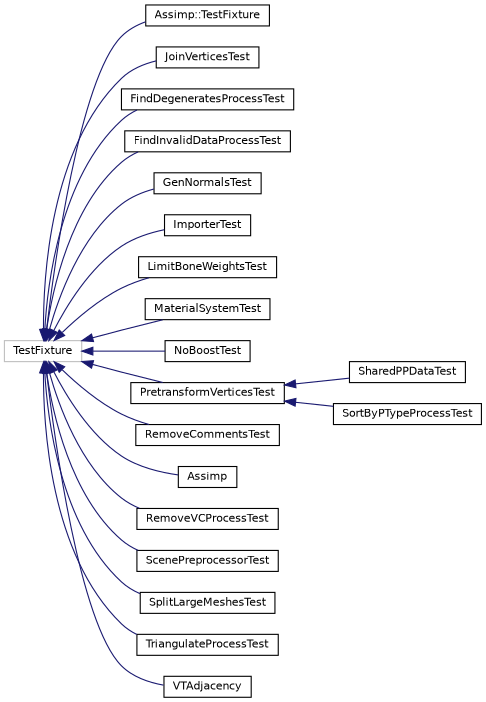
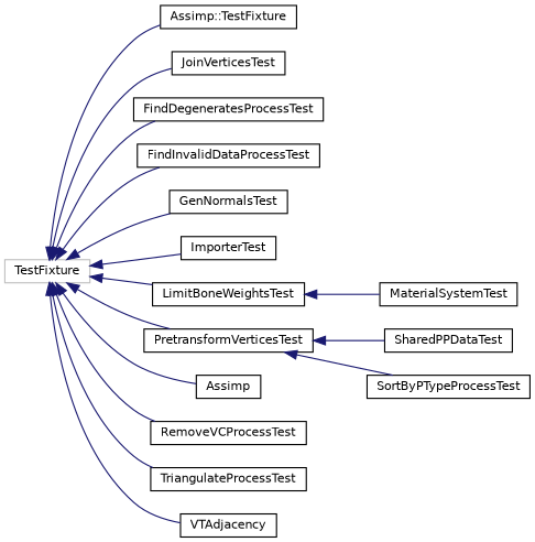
  digraph {
    rankdir=LR
    node [color=black fillcolor=white fontname=Helvetica fontsize=10 shape=record style=filled]
    edge [color=midnightblue dir=back fontname=Helvetica fontsize=10 labelfontname=Helvetica labelfontsize=10 style=solid]
    n1 [color=grey75 height=0.2 label=TestFixture width=0.4]
    n2 [height=0.2 label="Assimp::TestFixture" width=0.4]
    n3 [height=0.2 label=JoinVerticesTest width=0.4]
    n4 [height=0.2 label=FindDegeneratesProcessTest width=0.4]
    n5 [height=0.2 label=FindInvalidDataProcessTest width=0.4]
    n6 [height=0.2 label=GenNormalsTest width=0.4]
    n7 [height=0.2 label=ImporterTest width=0.4]
    n8 [height=0.2 label=LimitBoneWeightsTest width=0.4]
    n9 [height=0.2 label=MaterialSystemTest width=0.4]
-   n10 [height=0.2 label=NoBoostTest width=0.4]
    n11 [height=0.2 label=PretransformVerticesTest width=0.4]
-   n12 [height=0.2 label=RemoveCommentsTest width=0.4]
    n13 [height=0.2 label=Assimp width=0.4]
    n14 [height=0.2 label=RemoveVCProcessTest width=0.4]
-   n15 [height=0.2 label=ScenePreprocessorTest width=0.4]
-   n16 [height=0.2 label=SplitLargeMeshesTest width=0.4]
    n17 [height=0.2 label=TriangulateProcessTest width=0.4]
    n18 [height=0.2 label=VTAdjacency width=0.4]
    n19 [height=0.2 label=SharedPPDataTest width=0.4]
    n20 [height=0.2 label=SortByPTypeProcessTest width=0.4]
    n1 -> n2
    n1 -> n3
    n1 -> n4
    n1 -> n5
    n1 -> n6
    n1 -> n7
    n1 -> n8
-   n1 -> n9
-   n1 -> n10
+   n8 -> n9
    n1 -> n11
-   n1 -> n12
    n1 -> n13
    n1 -> n14
-   n1 -> n15
-   n1 -> n16
    n1 -> n17
    n1 -> n18
    n11 -> n19
    n11 -> n20
  }
